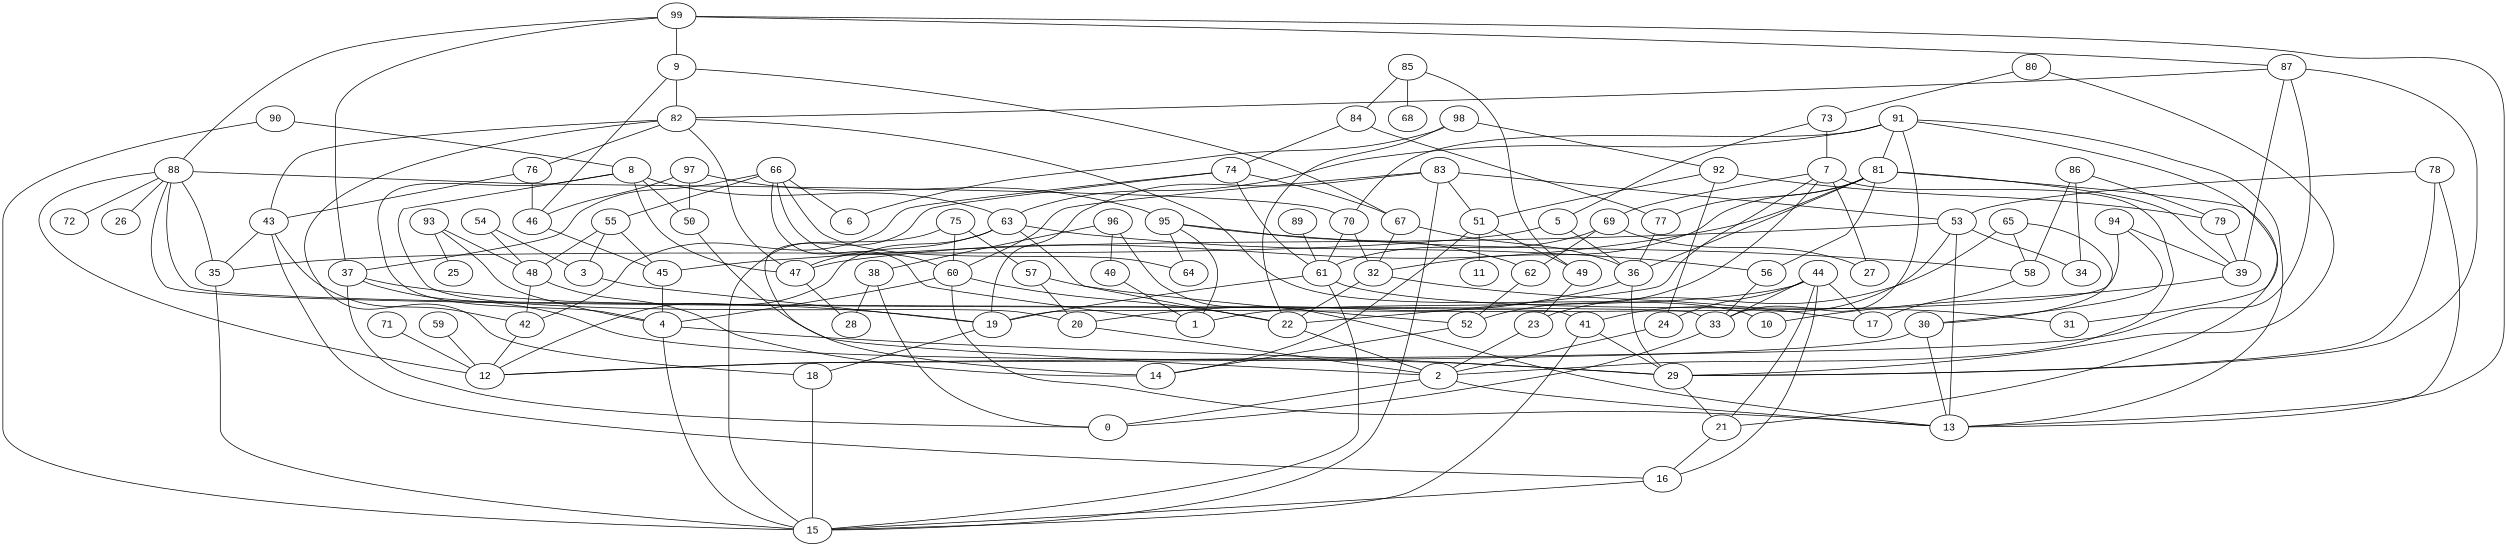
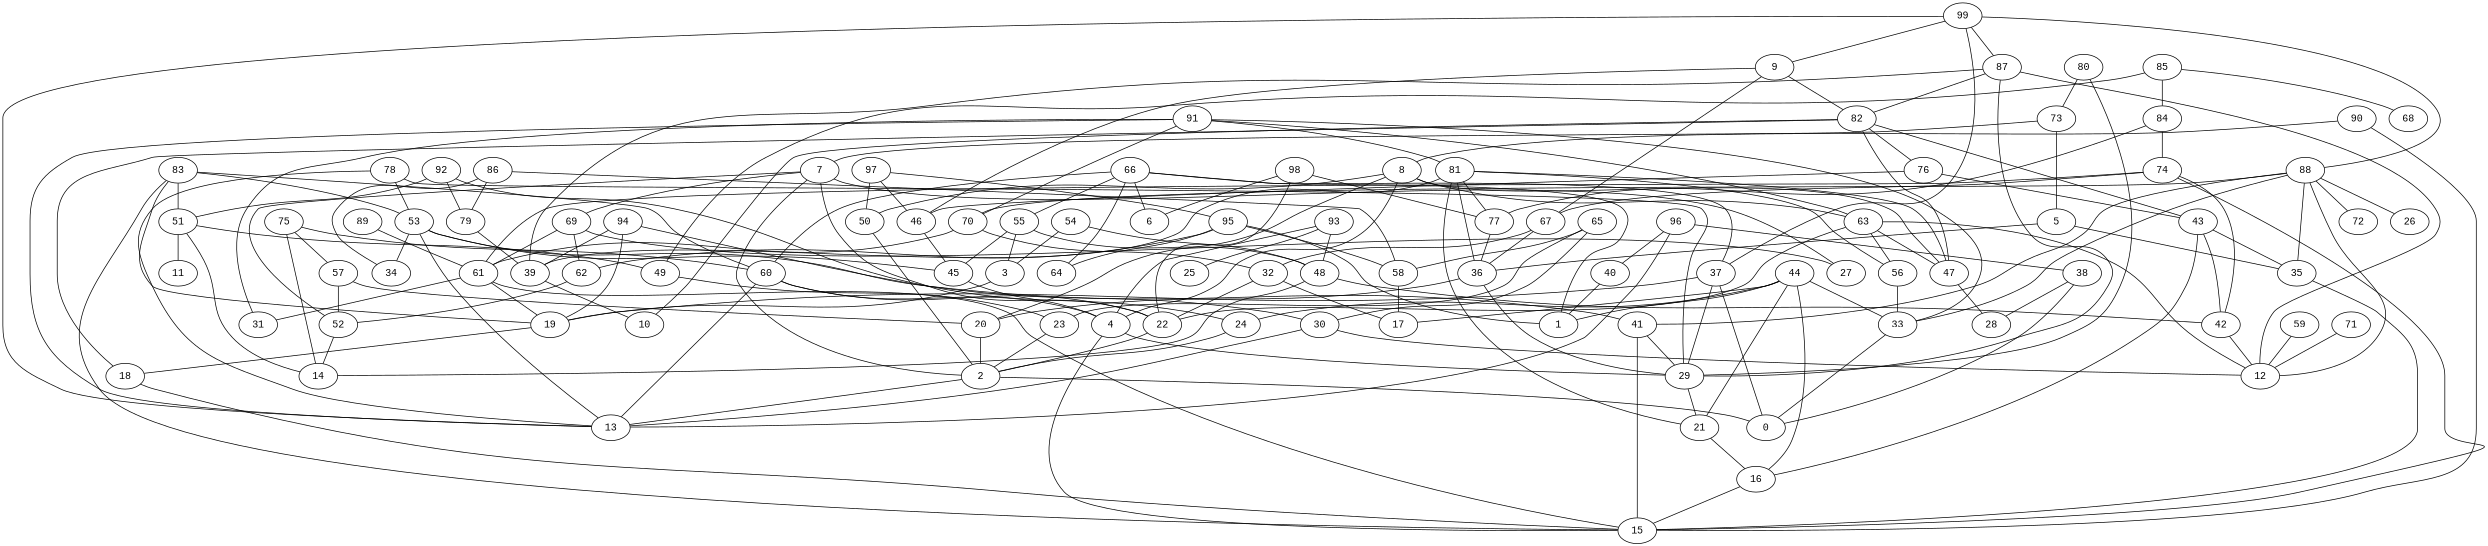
  digraph {
    fontname="Liberation Mono"
    node [fontname="Liberation Mono"]
    edge [color=black dir=none fontname="Liberation Mono"]
    71
    12
    89
    61
    15
    31
    19
    56
    33
    0
    23
    2
    13
    44
    21
    24
    16
    17
    1
    94
    39
    30
    10
    57
    20
    52
    98
    6
    22
    92
    54
    48
    3
    42
    14
    8
    4
    63
    50
    47
    29
    35
    46
    45
    87
    82
    76
    18
    43
    93
    25
    78
    53
    99
    37
    9
    88
    67
    70
    41
    72
    26
    77
    36
    5
    90
    51
    79
    59
    91
    81
    32
    84
    74
    34
    38
    28
    55
    97
    95
    64
    58
    62
    65
    7
    27
    69
    85
    68
    49
    60
    83
    11
    73
    66
    40
    96
    80
    75
    86
    subgraph sub_1 {
      71
      12
      89
      61
      15
      31
      19
      56
      33
      0
      23
      2
      13
      44
      21
      24
      16
      17
      1
      94
      39
      30
      10
      57
      20
      52
      98
      6
      22
      92
      54
      48
      3
      42
      14
      8
      4
      63
      50
      47
      29
      35
      46
      45
      87
      82
      76
      18
      43
      93
      25
      78
      53
      99
      37
      9
      88
      67
      70
      41
      72
      26
      77
      36
      5
      90
      51
      79
      59
      91
      81
      32
      84
      74
      34
      38
      28
      55
      97
      95
      64
      58
      62
      65
      7
      27
      69
      85
      68
      49
      60
      83
      11
      73
      66
      40
      96
      80
      75
      86
    }
    71 -> 12
    89 -> 61
    61 -> 15
    61 -> 31
    61 -> 19
    19 -> 18
    56 -> 33
    33 -> 0
    23 -> 2
    2 -> 0
    2 -> 13
    44 -> 33
    44 -> 21
    44 -> 24
    44 -> 16
    44 -> 17
    44 -> 1
    21 -> 16
    24 -> 2
    16 -> 15
    94 -> 19
    94 -> 39
    94 -> 30
    39 -> 10
    30 -> 12
    30 -> 13
    57 -> 20
    57 -> 52
    20 -> 2
    52 -> 14
    98 -> 6
    98 -> 22
-   98 -> 92
+   98 -> 77
    22 -> 2
    92 -> 24
    92 -> 51
    92 -> 79
    54 -> 48
    54 -> 3
    48 -> 42
    48 -> 14
    3 -> 19
    42 -> 12
    8 -> 20
    8 -> 4
    8 -> 63
    8 -> 50
    8 -> 47
    4 -> 15
    4 -> 29
    63 -> 12
    63 -> 56
    63 -> 22
    63 -> 47
    50 -> 2
    47 -> 28
    29 -> 21
    35 -> 15
    46 -> 45
    45 -> 4
    87 -> 12
    87 -> 39
    87 -> 29
    87 -> 82
    82 -> 10
    82 -> 47
    82 -> 76
    82 -> 18
    82 -> 43
    76 -> 46
    76 -> 43
    18 -> 15
    43 -> 16
    43 -> 42
    43 -> 35
    93 -> 48
    93 -> 4
    93 -> 25
    78 -> 13
    78 -> 29
    78 -> 53
    53 -> 13
    53 -> 45
    53 -> 41
    53 -> 34
    99 -> 13
    99 -> 87
    99 -> 37
    99 -> 9
    99 -> 88
    37 -> 19
    37 -> 0
    37 -> 29
    9 -> 46
    9 -> 82
    9 -> 67
    88 -> 12
    88 -> 33
    88 -> 35
    88 -> 70
    88 -> 41
    88 -> 72
    88 -> 26
    67 -> 36
    67 -> 32
    70 -> 61
    70 -> 32
    41 -> 15
    41 -> 29
    77 -> 36
    36 -> 20
    36 -> 29
    5 -> 35
    5 -> 36
    90 -> 15
    90 -> 8
    51 -> 14
    51 -> 49
    51 -> 11
    79 -> 39
    59 -> 12
    91 -> 31
    91 -> 33
    91 -> 13
    91 -> 63
    91 -> 70
    91 -> 81
    81 -> 56
    81 -> 21
    81 -> 39
    81 -> 47
    81 -> 77
    81 -> 36
-   81 -> 32
    32 -> 17
    32 -> 22
    84 -> 77
    84 -> 74
    74 -> 61
    74 -> 15
    74 -> 42
    74 -> 67
    38 -> 0
    38 -> 28
    55 -> 48
    55 -> 3
    55 -> 45
    97 -> 50
    97 -> 46
    97 -> 95
    95 -> 1
    95 -> 64
    95 -> 58
    95 -> 62
    58 -> 17
    62 -> 52
    65 -> 23
    65 -> 30
    65 -> 58
    7 -> 2
    7 -> 52
    7 -> 22
    7 -> 27
    7 -> 69
    69 -> 61
    69 -> 62
    69 -> 27
    85 -> 84
    85 -> 68
    85 -> 49
    49 -> 23
    60 -> 13
    60 -> 22
    60 -> 4
    83 -> 15
    83 -> 19
    83 -> 53
    83 -> 51
    83 -> 60
    73 -> 5
    73 -> 7
    66 -> 1
    66 -> 6
    66 -> 37
    66 -> 55
    66 -> 64
    66 -> 60
    40 -> 1
    96 -> 13
    96 -> 38
    96 -> 40
    80 -> 29
    80 -> 73
    75 -> 57
    75 -> 14
    75 -> 60
    86 -> 79
    86 -> 34
    86 -> 58
  }
